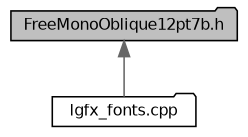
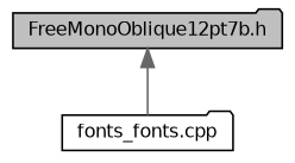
  digraph {
    node [color=black fontname=Helvetica fontsize=10 shape=folder style=filled]
    n1 [fillcolor=grey75 fontcolor=black height=0.2 label="FreeMonoOblique12pt7b.h" width=0.4]
-   n2 [fillcolor=white height=0.2 label="lgfx_fonts.cpp" width=0.4]
+   n2 [fillcolor=white height=0.2 label="fonts_fonts.cpp" width=0.4]
    n1 -> n2 [color=gray40 dir=back fontname=Helvetica fontsize=10 labelfontname=Helvetica labelfontsize=10 style=solid]
  }
